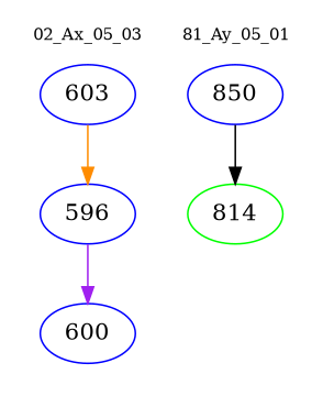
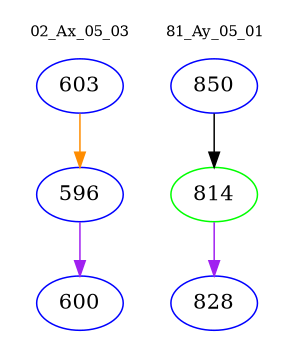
  digraph {
    node [color=blue]
    edge [color=purple]
    n1 [label=603]
    n2 [label=596]
    n3 [label=600]
    n4 [label=850]
    n5 [color=green label=814]
+   n6 [label=828]
    subgraph cluster_1 {
      color=white
      fontsize=10
      label="02_Ax_05_03"
      n1
      n2
      n3
    }
    subgraph cluster_2 {
      color=white
      fontsize=10
      label="81_Ay_05_01"
      n4
      n5
+     n6
    }
    n1 -> n2 [color=darkorange]
    n2 -> n3
    n4 -> n5 [color=black]
+   n5 -> n6
  }
